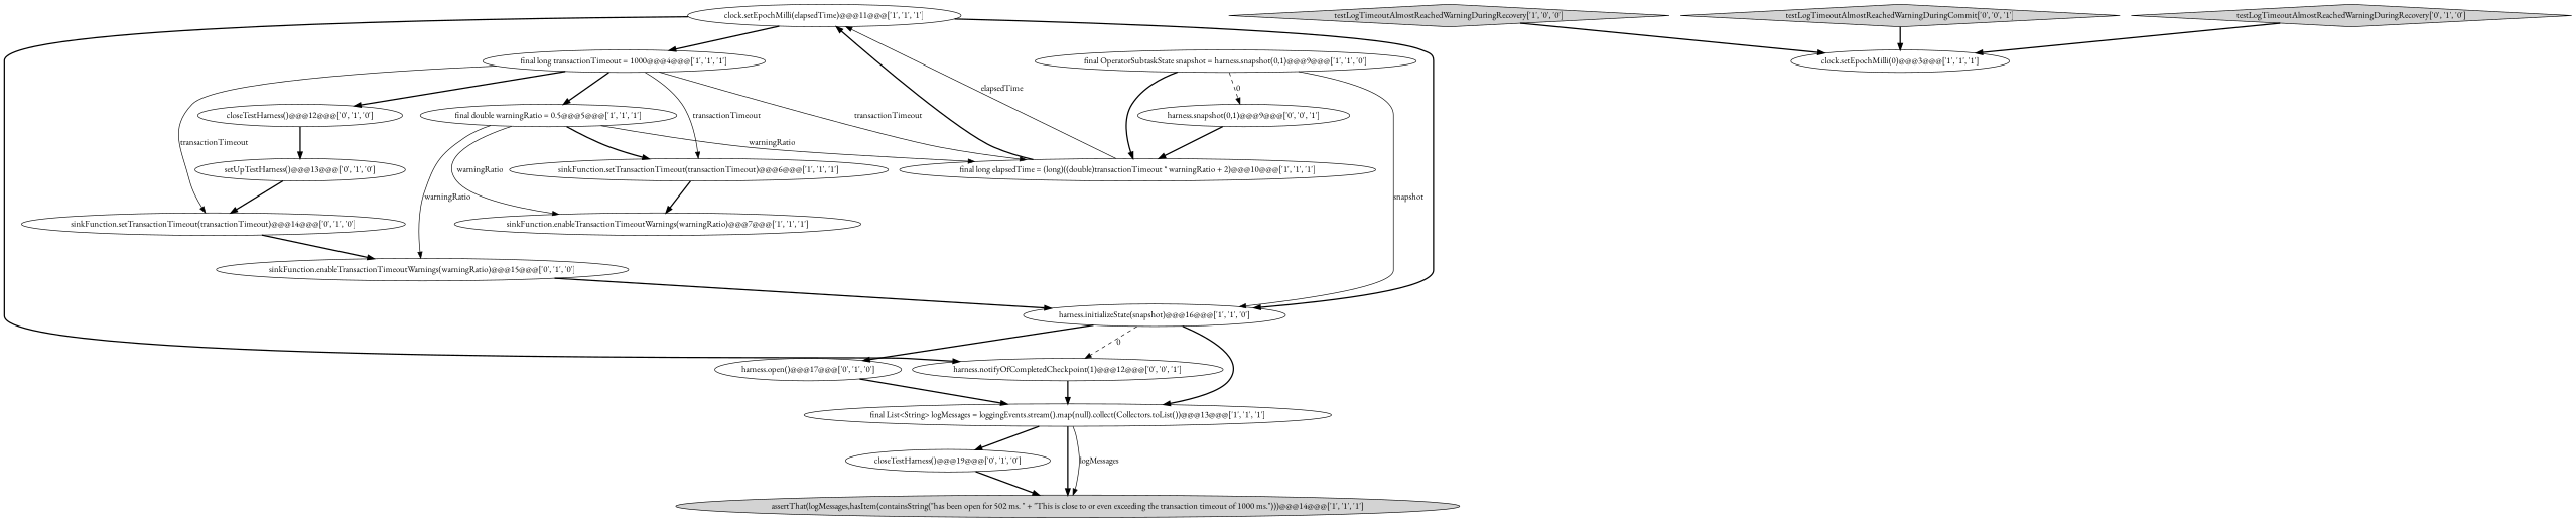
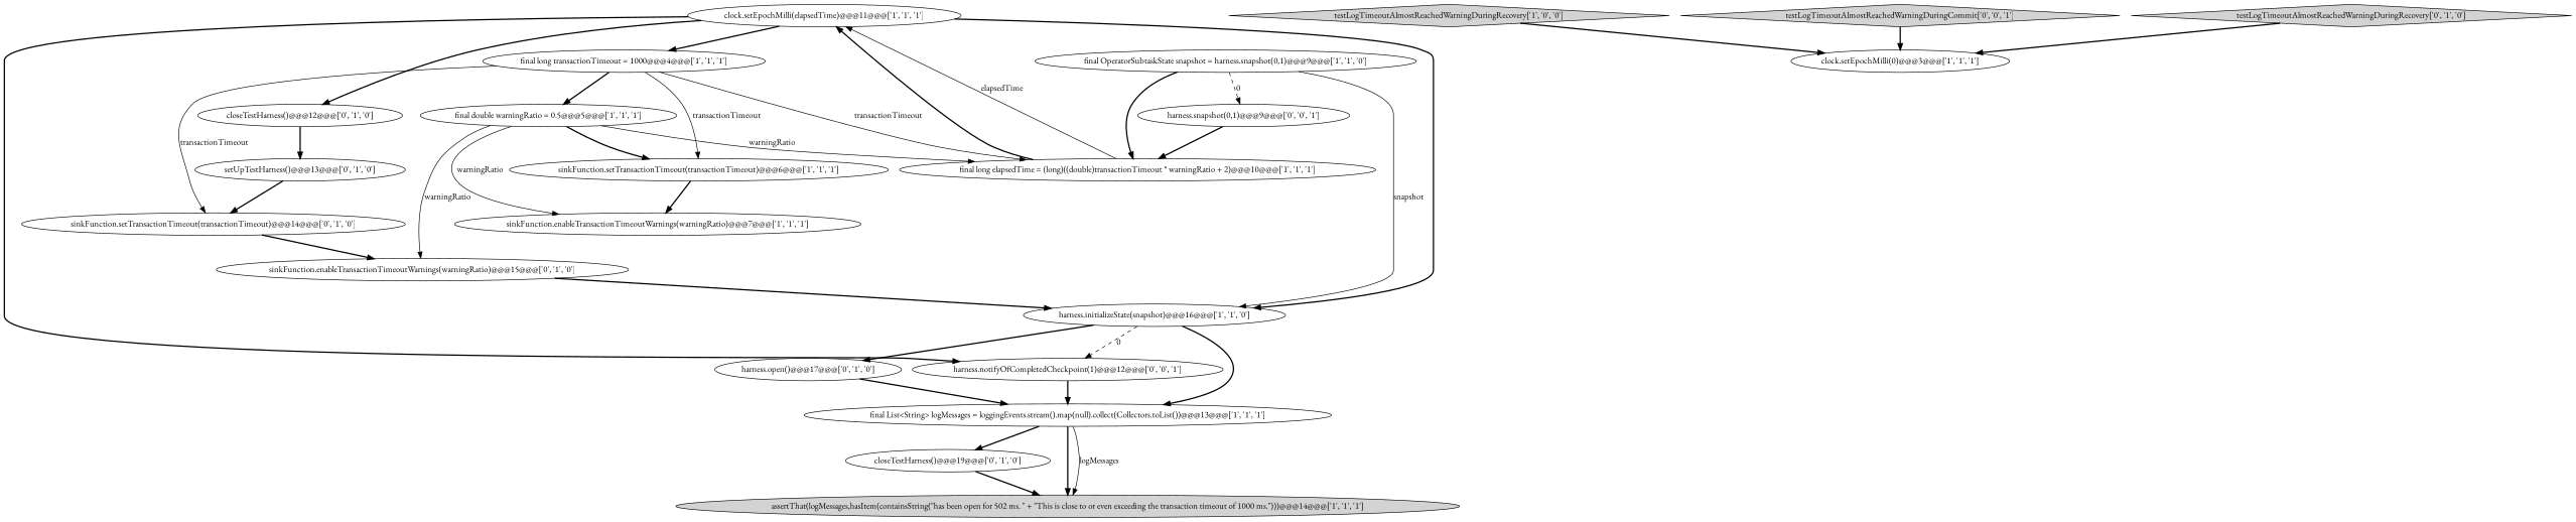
  digraph {
    fontname="EB Garamond"
    node [fillcolor=white fontname="EB Garamond" shape=ellipse style=filled]
    edge [fontname="EB Garamond" style=bold]
    n1 [label="harness.open()@@@17@@@['0', '1', '0']"]
    n2 [label="final List<String> logMessages = loggingEvents.stream().map(null).collect(Collectors.toList())@@@13@@@['1', '1', '1']"]
    n3 [label="closeTestHarness()@@@19@@@['0', '1', '0']"]
    n4 [fillcolor=lightgray label="assertThat(logMessages,hasItem(containsString(\"has been open for 502 ms. \" + \"This is close to or even exceeding the transaction timeout of 1000 ms.\")))@@@14@@@['1', '1', '1']"]
    n5 [fillcolor=lightgray label="testLogTimeoutAlmostReachedWarningDuringRecovery['1', '0', '0']" shape=diamond]
    n6 [label="clock.setEpochMilli(0)@@@3@@@['1', '1', '1']"]
    n7 [label="sinkFunction.setTransactionTimeout(transactionTimeout)@@@6@@@['1', '1', '1']"]
    n8 [label="sinkFunction.enableTransactionTimeoutWarnings(warningRatio)@@@7@@@['1', '1', '1']"]
    n9 [label="clock.setEpochMilli(elapsedTime)@@@11@@@['1', '1', '1']"]
    n10 [label="harness.notifyOfCompletedCheckpoint(1)@@@12@@@['0', '0', '1']"]
    n11 [label="harness.initializeState(snapshot)@@@16@@@['1', '1', '0']"]
    n12 [label="closeTestHarness()@@@12@@@['0', '1', '0']"]
    n13 [label="final long transactionTimeout = 1000@@@4@@@['1', '1', '1']"]
    n14 [label="setUpTestHarness()@@@13@@@['0', '1', '0']"]
    n15 [label="final OperatorSubtaskState snapshot = harness.snapshot(0,1)@@@9@@@['1', '1', '0']"]
    n16 [label="final long elapsedTime = (long)((double)transactionTimeout * warningRatio + 2)@@@10@@@['1', '1', '1']"]
    n17 [label="harness.snapshot(0,1)@@@9@@@['0', '0', '1']"]
    n18 [label="sinkFunction.enableTransactionTimeoutWarnings(warningRatio)@@@15@@@['0', '1', '0']"]
    n19 [label="final double warningRatio = 0.5@@@5@@@['1', '1', '1']"]
    n20 [label="sinkFunction.setTransactionTimeout(transactionTimeout)@@@14@@@['0', '1', '0']"]
    n21 [fillcolor=lightgray label="testLogTimeoutAlmostReachedWarningDuringCommit['0', '0', '1']" shape=diamond]
    n22 [fillcolor=lightgray label="testLogTimeoutAlmostReachedWarningDuringRecovery['0', '1', '0']" shape=diamond]
    n1 -> n2
    n2 -> n3
    n2 -> n4
    n2 -> n4 [label=logMessages style=solid]
    n3 -> n4
    n5 -> n6
    n7 -> n8
    n9 -> n10
    n9 -> n11
-   n13 -> n12
+   n9 -> n12
    n9 -> n13
    n10 -> n2
    n11 -> n1
    n11 -> n2
    n11 -> n10 [label=0 style=dashed]
    n12 -> n14
    n13 -> n7 [label=transactionTimeout style=solid]
    n13 -> n16 [label=transactionTimeout style=solid]
    n13 -> n19
    n13 -> n20 [label=transactionTimeout style=solid]
    n14 -> n20
    n15 -> n11 [label=snapshot style=solid]
    n15 -> n16
    n15 -> n17 [label=0 style=dashed]
    n16 -> n9
    n16 -> n9 [label=elapsedTime style=solid]
    n17 -> n16
    n18 -> n11
    n19 -> n7
    n19 -> n8 [label=warningRatio style=solid]
    n19 -> n16 [label=warningRatio style=solid]
    n19 -> n18 [label=warningRatio style=solid]
    n20 -> n18
    n21 -> n6
    n22 -> n6
  }
